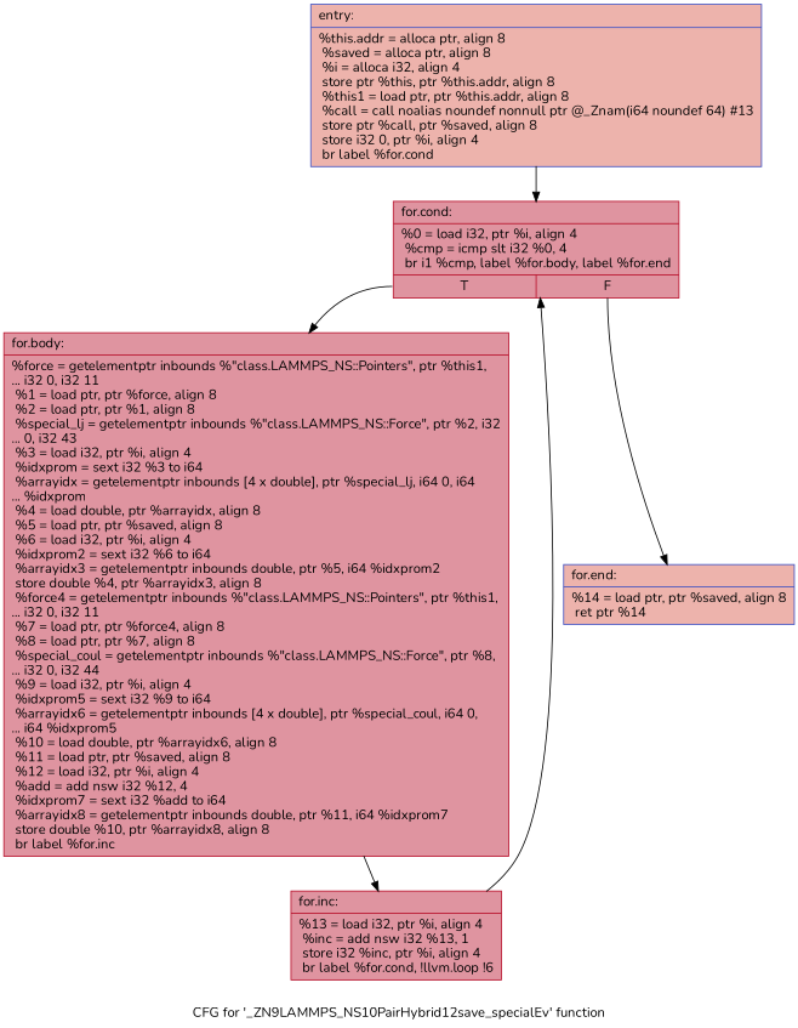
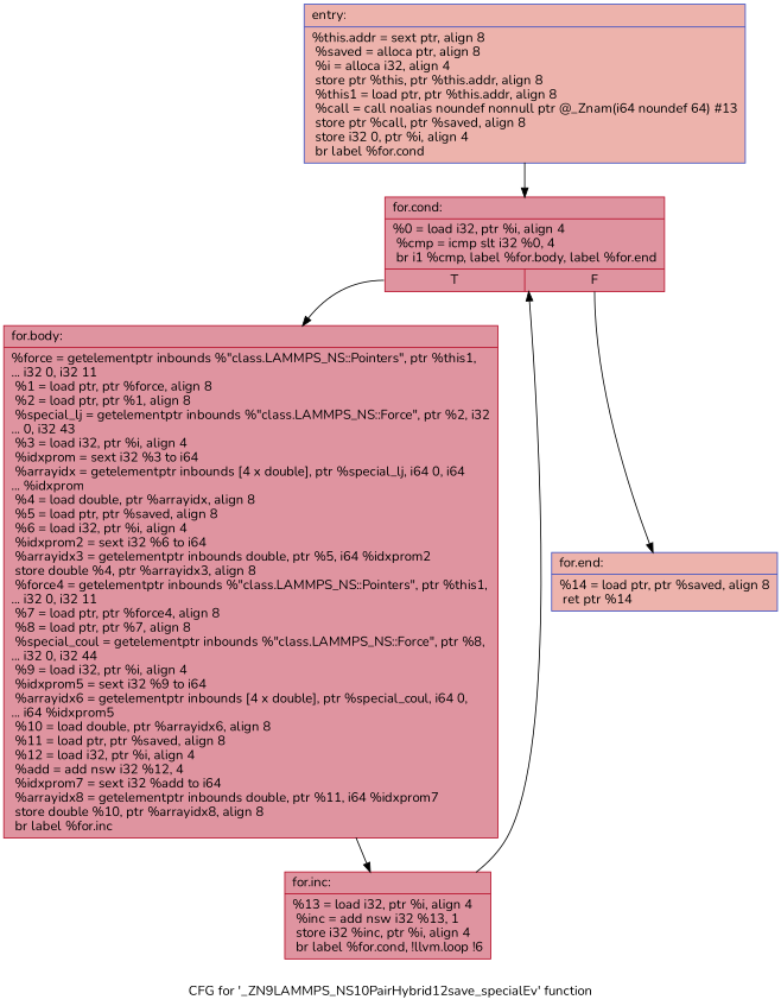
  digraph {
    label="CFG for '_ZN9LAMMPS_NS10PairHybrid12save_specialEv' function"
    fontname=Nunito
    node [color="#b70d28ff" fillcolor="#b70d2870" fontname=Nunito shape=record style=filled]
    edge [fontname=Nunito]
-   n1 [color="#3d50c3ff" fillcolor="#d6524470" label="{entry:\l|  %this.addr = alloca ptr, align 8\l  %saved = alloca ptr, align 8\l  %i = alloca i32, align 4\l  store ptr %this, ptr %this.addr, align 8\l  %this1 = load ptr, ptr %this.addr, align 8\l  %call = call noalias noundef nonnull ptr @_Znam(i64 noundef 64) #13\l  store ptr %call, ptr %saved, align 8\l  store i32 0, ptr %i, align 4\l  br label %for.cond\l}"]
+   n1 [color="#3d50c3ff" fillcolor="#d6524470" label="{entry:\l|  %this.addr = sext ptr, align 8\l  %saved = alloca ptr, align 8\l  %i = alloca i32, align 4\l  store ptr %this, ptr %this.addr, align 8\l  %this1 = load ptr, ptr %this.addr, align 8\l  %call = call noalias noundef nonnull ptr @_Znam(i64 noundef 64) #13\l  store ptr %call, ptr %saved, align 8\l  store i32 0, ptr %i, align 4\l  br label %for.cond\l}"]
    n2 [label="{for.cond:\l|  %0 = load i32, ptr %i, align 4\l  %cmp = icmp slt i32 %0, 4\l  br i1 %cmp, label %for.body, label %for.end\l|{<s0>T|<s1>F}}"]
    n3 [label="{for.body:\l|  %force = getelementptr inbounds %\"class.LAMMPS_NS::Pointers\", ptr %this1,\l... i32 0, i32 11\l  %1 = load ptr, ptr %force, align 8\l  %2 = load ptr, ptr %1, align 8\l  %special_lj = getelementptr inbounds %\"class.LAMMPS_NS::Force\", ptr %2, i32\l... 0, i32 43\l  %3 = load i32, ptr %i, align 4\l  %idxprom = sext i32 %3 to i64\l  %arrayidx = getelementptr inbounds [4 x double], ptr %special_lj, i64 0, i64\l... %idxprom\l  %4 = load double, ptr %arrayidx, align 8\l  %5 = load ptr, ptr %saved, align 8\l  %6 = load i32, ptr %i, align 4\l  %idxprom2 = sext i32 %6 to i64\l  %arrayidx3 = getelementptr inbounds double, ptr %5, i64 %idxprom2\l  store double %4, ptr %arrayidx3, align 8\l  %force4 = getelementptr inbounds %\"class.LAMMPS_NS::Pointers\", ptr %this1,\l... i32 0, i32 11\l  %7 = load ptr, ptr %force4, align 8\l  %8 = load ptr, ptr %7, align 8\l  %special_coul = getelementptr inbounds %\"class.LAMMPS_NS::Force\", ptr %8,\l... i32 0, i32 44\l  %9 = load i32, ptr %i, align 4\l  %idxprom5 = sext i32 %9 to i64\l  %arrayidx6 = getelementptr inbounds [4 x double], ptr %special_coul, i64 0,\l... i64 %idxprom5\l  %10 = load double, ptr %arrayidx6, align 8\l  %11 = load ptr, ptr %saved, align 8\l  %12 = load i32, ptr %i, align 4\l  %add = add nsw i32 %12, 4\l  %idxprom7 = sext i32 %add to i64\l  %arrayidx8 = getelementptr inbounds double, ptr %11, i64 %idxprom7\l  store double %10, ptr %arrayidx8, align 8\l  br label %for.inc\l}"]
    n4 [color="#3d50c3ff" fillcolor="#d6524470" label="{for.end:\l|  %14 = load ptr, ptr %saved, align 8\l  ret ptr %14\l}"]
    n5 [label="{for.inc:\l|  %13 = load i32, ptr %i, align 4\l  %inc = add nsw i32 %13, 1\l  store i32 %inc, ptr %i, align 4\l  br label %for.cond, !llvm.loop !6\l}"]
    n1 -> n2
    n2 -> n3 [tailport=s0]
    n2 -> n4 [tailport=s1]
    n3 -> n5
    n5 -> n2
  }
